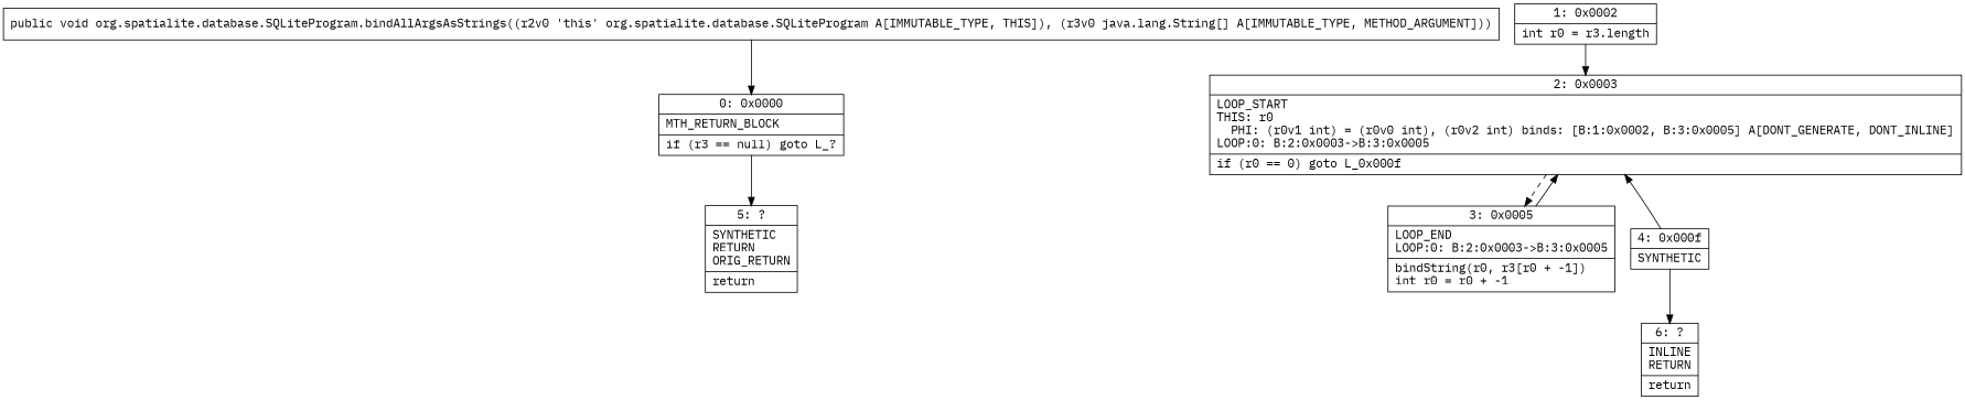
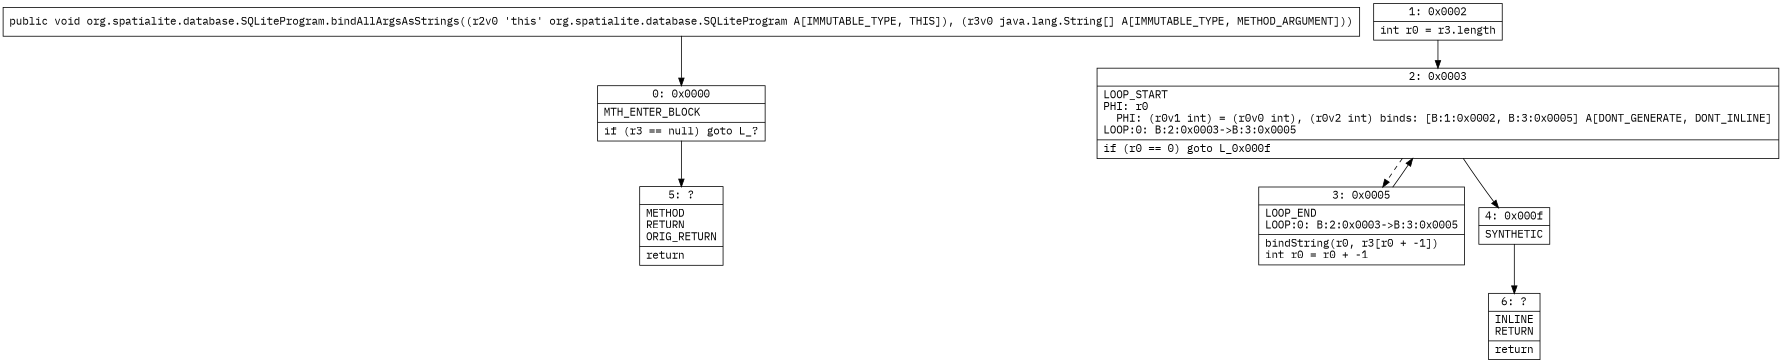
  digraph {
    fontname="IBM Plex Mono"
    node [fontname="IBM Plex Mono" shape=record]
    edge [fontname="IBM Plex Mono"]
-   n1 [label="{0\:\ 0x0000|MTH_RETURN_BLOCK\l|if (r3 == null) goto L_?\l}"]
-   n2 [label="{5\:\ ?|SYNTHETIC\lRETURN\lORIG_RETURN\l|return\l}"]
+   n1 [label="{0\:\ 0x0000|MTH_ENTER_BLOCK\l|if (r3 == null) goto L_?\l}"]
+   n2 [label="{5\:\ ?|METHOD\lRETURN\lORIG_RETURN\l|return\l}"]
    n3 [label="{1\:\ 0x0002|int r0 = r3.length\l}"]
-   n4 [label="{2\:\ 0x0003|LOOP_START\lTHIS: r0 \l  PHI: (r0v1 int) = (r0v0 int), (r0v2 int) binds: [B:1:0x0002, B:3:0x0005] A[DONT_GENERATE, DONT_INLINE]\lLOOP:0: B:2:0x0003\-\>B:3:0x0005\l|if (r0 == 0) goto L_0x000f\l}"]
+   n4 [label="{2\:\ 0x0003|LOOP_START\lPHI: r0 \l  PHI: (r0v1 int) = (r0v0 int), (r0v2 int) binds: [B:1:0x0002, B:3:0x0005] A[DONT_GENERATE, DONT_INLINE]\lLOOP:0: B:2:0x0003\-\>B:3:0x0005\l|if (r0 == 0) goto L_0x000f\l}"]
    n5 [label="{3\:\ 0x0005|LOOP_END\lLOOP:0: B:2:0x0003\-\>B:3:0x0005\l|bindString(r0, r3[r0 + \-1])\lint r0 = r0 + \-1\l}"]
    n6 [label="{4\:\ 0x000f|SYNTHETIC\l}"]
    n7 [label="{6\:\ ?|INLINE\lRETURN\l|return\l}"]
    n8 [label="{public void org.spatialite.database.SQLiteProgram.bindAllArgsAsStrings((r2v0 'this' org.spatialite.database.SQLiteProgram A[IMMUTABLE_TYPE, THIS]), (r3v0 java.lang.String[] A[IMMUTABLE_TYPE, METHOD_ARGUMENT])) }"]
    n1 -> n2
    n3 -> n4
    n4 -> n5 [style=dashed]
-   n6 -> n4
+   n4 -> n6
    n5 -> n4
    n6 -> n7
    n8 -> n1
  }
